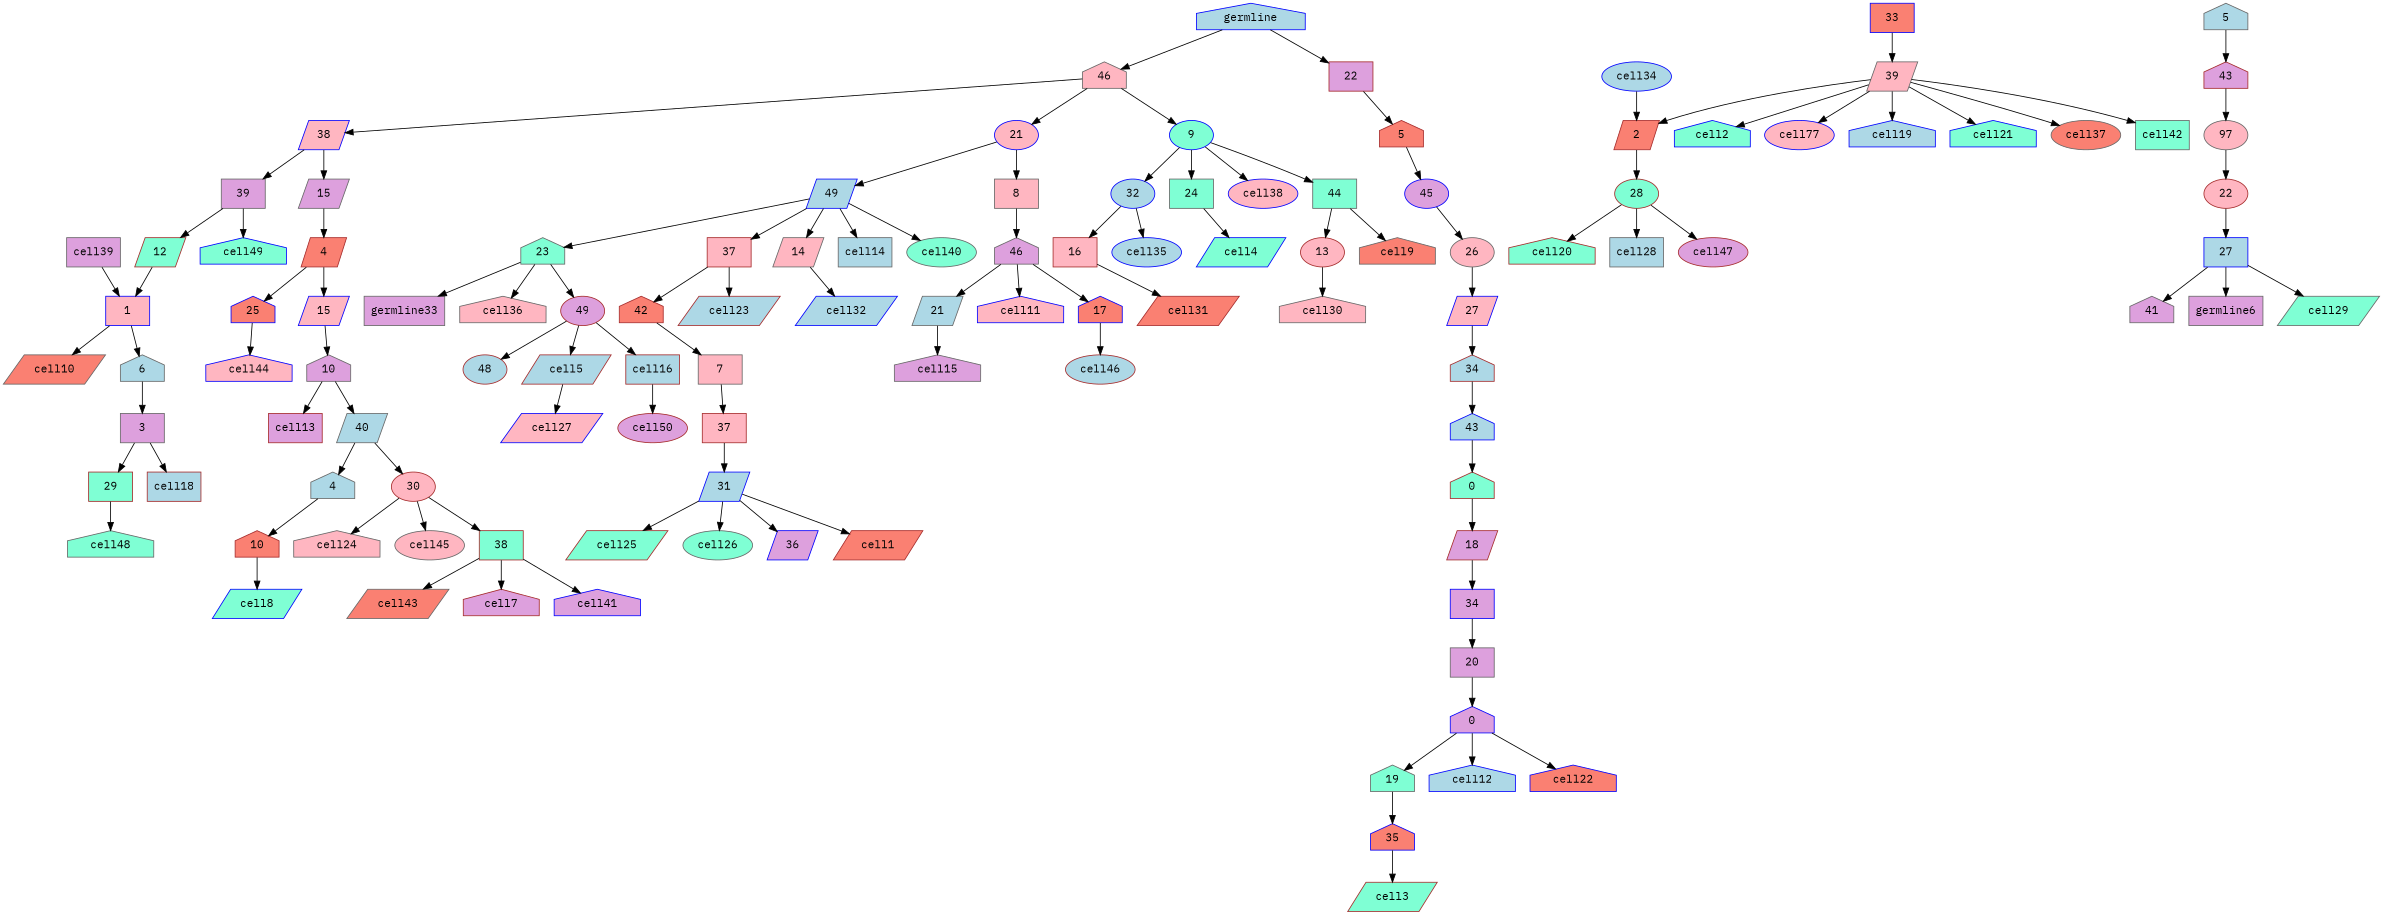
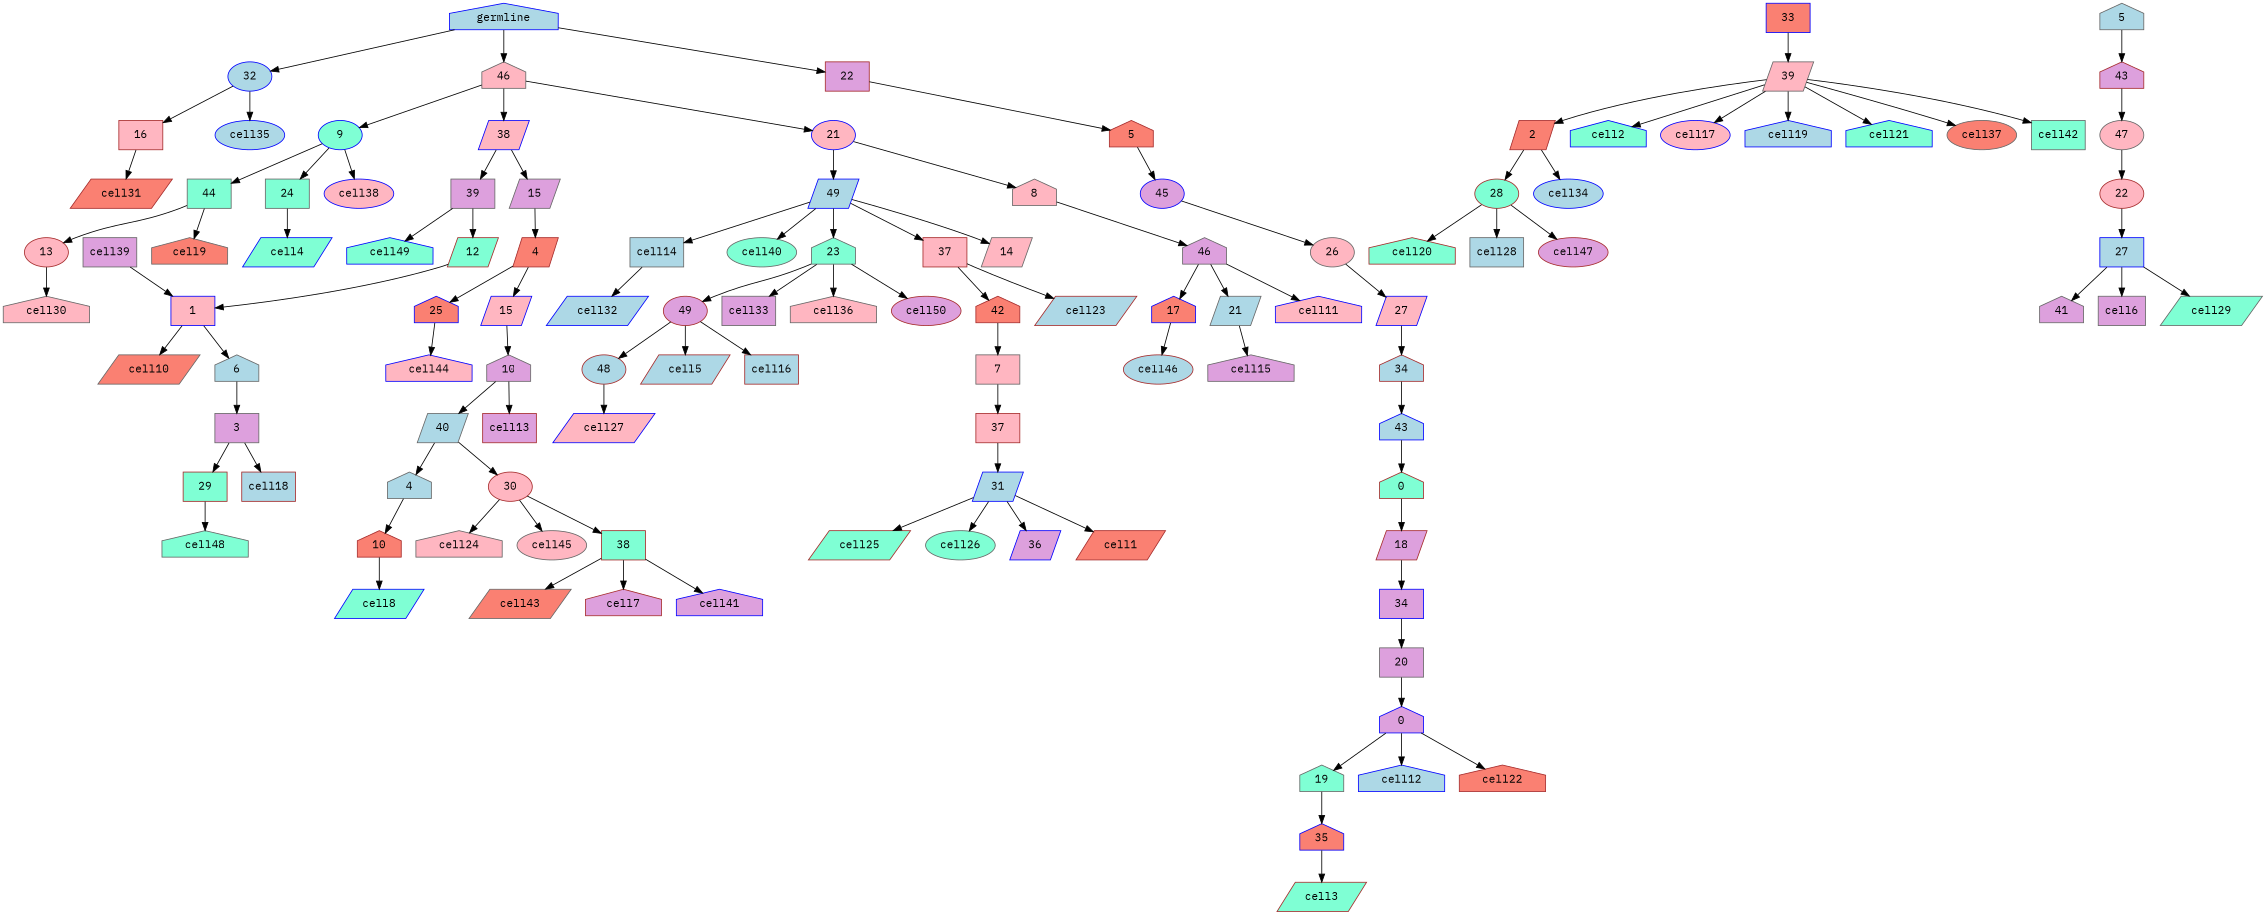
  digraph {
    fontname="IBM Plex Mono"
    node [color=gray40 fillcolor=lightpink fontname="IBM Plex Mono" shape=house style=filled]
    edge [fontname="IBM Plex Mono"]
    n1 [fillcolor=aquamarine label=44 shape=box]
    n2 [color=brown label=13 shape=ellipse]
    cell9 [fillcolor=salmon]
    cell30
    n5 [color=blue fillcolor=lightblue label=32 shape=ellipse]
    n6 [color=brown label=16 shape=box]
    cell35 [color=blue fillcolor=lightblue shape=ellipse]
    cell31 [color=brown fillcolor=salmon shape=parallelogram]
    n9 [color=blue fillcolor=aquamarine label=9 shape=ellipse]
    n10 [fillcolor=aquamarine label=24 shape=box]
    cell38 [color=blue shape=ellipse]
    cell4 [color=blue fillcolor=aquamarine shape=parallelogram]
    n13 [fillcolor=lightblue label=4]
    n14 [color=brown fillcolor=salmon label=10]
    cell8 [color=blue fillcolor=aquamarine shape=parallelogram]
    n16 [color=brown label=30 shape=ellipse]
    n17 [color=brown fillcolor=aquamarine label=38 shape=box]
    cell24
    cell45 [shape=ellipse]
    cell7 [color=brown fillcolor=plum]
    cell41 [color=blue fillcolor=plum]
    cell43 [fillcolor=salmon shape=parallelogram]
    n23 [fillcolor=lightblue label=40 shape=parallelogram]
    n24 [fillcolor=plum label=10]
    cell13 [color=brown fillcolor=plum shape=box]
    n26 [color=blue label=15 shape=parallelogram]
    n27 [color=brown fillcolor=salmon label=4 shape=parallelogram]
    n28 [color=blue fillcolor=salmon label=25]
    cell44 [color=blue]
    n30 [fillcolor=plum label=15 shape=parallelogram]
    n31 [color=brown fillcolor=salmon label=2 shape=parallelogram]
    n32 [color=brown fillcolor=aquamarine label=28 shape=ellipse]
    cell34 [color=blue fillcolor=lightblue shape=ellipse]
    cell20 [color=brown fillcolor=aquamarine]
    cell28 [fillcolor=lightblue shape=box]
    cell47 [color=brown fillcolor=plum shape=ellipse]
    n37 [label=39 shape=parallelogram]
    cell2 [color=blue fillcolor=aquamarine]
-   cell17 [color=blue shape=ellipse label=cell77]
+   cell17 [color=blue shape=ellipse]
    cell19 [color=blue fillcolor=lightblue]
    cell21 [color=blue fillcolor=aquamarine]
    cell37 [fillcolor=salmon shape=ellipse]
    cell42 [fillcolor=aquamarine shape=box]
    n44 [color=blue fillcolor=salmon label=33 shape=box]
    n45 [fillcolor=plum label=3 shape=box]
    n46 [color=brown fillcolor=aquamarine label=29 shape=box]
    cell18 [color=brown fillcolor=lightblue shape=box]
    cell48 [fillcolor=aquamarine]
    n49 [fillcolor=lightblue label=6]
    n50 [color=blue label=1 shape=box]
    cell10 [fillcolor=salmon shape=parallelogram]
    cell39 [fillcolor=plum shape=box]
    n53 [color=brown fillcolor=aquamarine label=12 shape=parallelogram]
    n54 [fillcolor=plum label=39 shape=box]
    cell49 [color=blue fillcolor=aquamarine]
    n56 [color=blue label=38 shape=parallelogram]
    n57 [fillcolor=plum label=46]
    n58 [color=blue fillcolor=salmon label=17]
    n59 [fillcolor=lightblue label=21 shape=parallelogram]
    cell11 [color=blue]
    cell46 [color=brown fillcolor=lightblue shape=ellipse]
    cell15 [fillcolor=plum]
-   n63 [label=8 shape=box]
+   n63 [label=8]
    n64 [color=brown fillcolor=plum label=49 shape=ellipse]
    n65 [color=brown fillcolor=lightblue label=48 shape=ellipse]
    cell5 [color=brown fillcolor=lightblue shape=parallelogram]
    cell16 [color=brown fillcolor=lightblue shape=box]
    cell27 [color=blue shape=parallelogram]
    n69 [fillcolor=aquamarine label=23]
-   cell33 [fillcolor=plum shape=box label=germline33]
+   cell33 [fillcolor=plum shape=box]
    cell36
    cell50 [color=brown fillcolor=plum shape=ellipse]
    n73 [color=blue fillcolor=lightblue label=31 shape=parallelogram]
    n74 [color=blue fillcolor=plum label=36 shape=parallelogram]
    cell1 [color=brown fillcolor=salmon shape=parallelogram]
    cell25 [color=brown fillcolor=aquamarine shape=parallelogram]
    cell26 [fillcolor=aquamarine shape=ellipse]
    n78 [color=brown label=37 shape=box]
    n79 [label=7 shape=box]
    n80 [color=brown fillcolor=salmon label=42]
    n81 [color=brown label=37 shape=box]
    cell23 [color=brown fillcolor=lightblue shape=parallelogram]
    n83 [color=blue fillcolor=lightblue label=49 shape=parallelogram]
    n84 [label=14 shape=parallelogram]
    cell14 [fillcolor=lightblue shape=box]
    cell40 [fillcolor=aquamarine shape=ellipse]
    cell32 [color=blue fillcolor=lightblue shape=parallelogram]
    n88 [color=blue label=21 shape=ellipse]
    n89 [label=46]
    n90 [fillcolor=aquamarine label=19]
    n91 [color=blue fillcolor=salmon label=35]
    cell3 [color=brown fillcolor=aquamarine shape=parallelogram]
    n93 [color=blue fillcolor=plum label=0]
    cell12 [color=blue fillcolor=lightblue]
-   cell22 [color=blue fillcolor=salmon]
+   cell22 [color=brown fillcolor=salmon]
    n96 [fillcolor=plum label=20 shape=box]
    n97 [color=blue fillcolor=plum label=34 shape=box]
    n98 [color=brown fillcolor=plum label=18 shape=parallelogram]
    n99 [color=blue fillcolor=lightblue label=27 shape=box]
    n100 [fillcolor=plum label=41]
-   cell6 [fillcolor=plum shape=box label=germline6]
+   cell6 [fillcolor=plum shape=box]
    cell29 [fillcolor=aquamarine shape=parallelogram]
    n103 [color=brown label=22 shape=ellipse]
-   n104 [label=97 shape=ellipse]
+   n104 [label=47 shape=ellipse]
    n105 [color=brown fillcolor=plum label=43]
    n106 [fillcolor=lightblue label=5]
    n107 [color=brown fillcolor=aquamarine label=0]
    n108 [color=blue fillcolor=lightblue label=43]
    n109 [color=brown fillcolor=lightblue label=34]
    n110 [color=blue label=27 shape=parallelogram]
    n111 [label=26 shape=ellipse]
    n112 [color=blue fillcolor=plum label=45 shape=ellipse]
    n113 [color=brown fillcolor=salmon label=5]
    n114 [color=brown fillcolor=plum label=22 shape=box]
    n115 [color=blue fillcolor=lightblue label=germline]
    n1 -> n2
    n1 -> cell9
    n2 -> cell30
    n5 -> n6
    n5 -> cell35
    n6 -> cell31
    n9 -> n1
-   n9 -> n5
+   n115 -> n5
    n9 -> n10
    n9 -> cell38
    n10 -> cell4
    n13 -> n14
    n14 -> cell8
    n16 -> n17
    n16 -> cell24
    n16 -> cell45
    n17 -> cell7
    n17 -> cell41
    n17 -> cell43
    n23 -> n13
    n23 -> n16
    n24 -> n23
    n24 -> cell13
    n26 -> n24
    n27 -> n26
    n27 -> n28
    n28 -> cell44
    n30 -> n27
    n31 -> n32
-   cell34 -> n31
+   n31 -> cell34
    n32 -> cell20
    n32 -> cell28
    n32 -> cell47
    n37 -> n31
    n37 -> cell2
    n37 -> cell17
    n37 -> cell19
    n37 -> cell21
    n37 -> cell37
    n37 -> cell42
    n44 -> n37
    n45 -> n46
    n45 -> cell18
    n46 -> cell48
    n49 -> n45
    n50 -> n49
    n50 -> cell10
    cell39 -> n50
    n53 -> n50
    n54 -> n53
    n54 -> cell49
    n56 -> n30
    n56 -> n54
    n57 -> n58
    n57 -> n59
    n57 -> cell11
    n58 -> cell46
    n59 -> cell15
    n63 -> n57
    n64 -> n65
    n64 -> cell5
    n64 -> cell16
-   cell5 -> cell27
+   n65 -> cell27
    n69 -> n64
    n69 -> cell33
    n69 -> cell36
-   cell16 -> cell50
+   n69 -> cell50
    n73 -> n74
    n73 -> cell1
    n73 -> cell25
    n73 -> cell26
    n78 -> n73
    n79 -> n78
    n80 -> n79
    n81 -> n80
    n81 -> cell23
    n83 -> n69
    n83 -> n81
    n83 -> n84
    n83 -> cell14
    n83 -> cell40
-   n84 -> cell32
+   cell14 -> cell32
    n88 -> n63
    n88 -> n83
    n89 -> n9
    n89 -> n56
    n89 -> n88
    n90 -> n91
    n91 -> cell3
    n93 -> n90
    n93 -> cell12
    n93 -> cell22
    n96 -> n93
    n97 -> n96
    n98 -> n97
    n99 -> n100
    n99 -> cell6
    n99 -> cell29
    n103 -> n99
    n104 -> n103
    n105 -> n104
    n106 -> n105
    n107 -> n98
    n108 -> n107
    n109 -> n108
    n110 -> n109
    n111 -> n110
    n112 -> n111
    n113 -> n112
    n114 -> n113
    n115 -> n89
    n115 -> n114
  }
